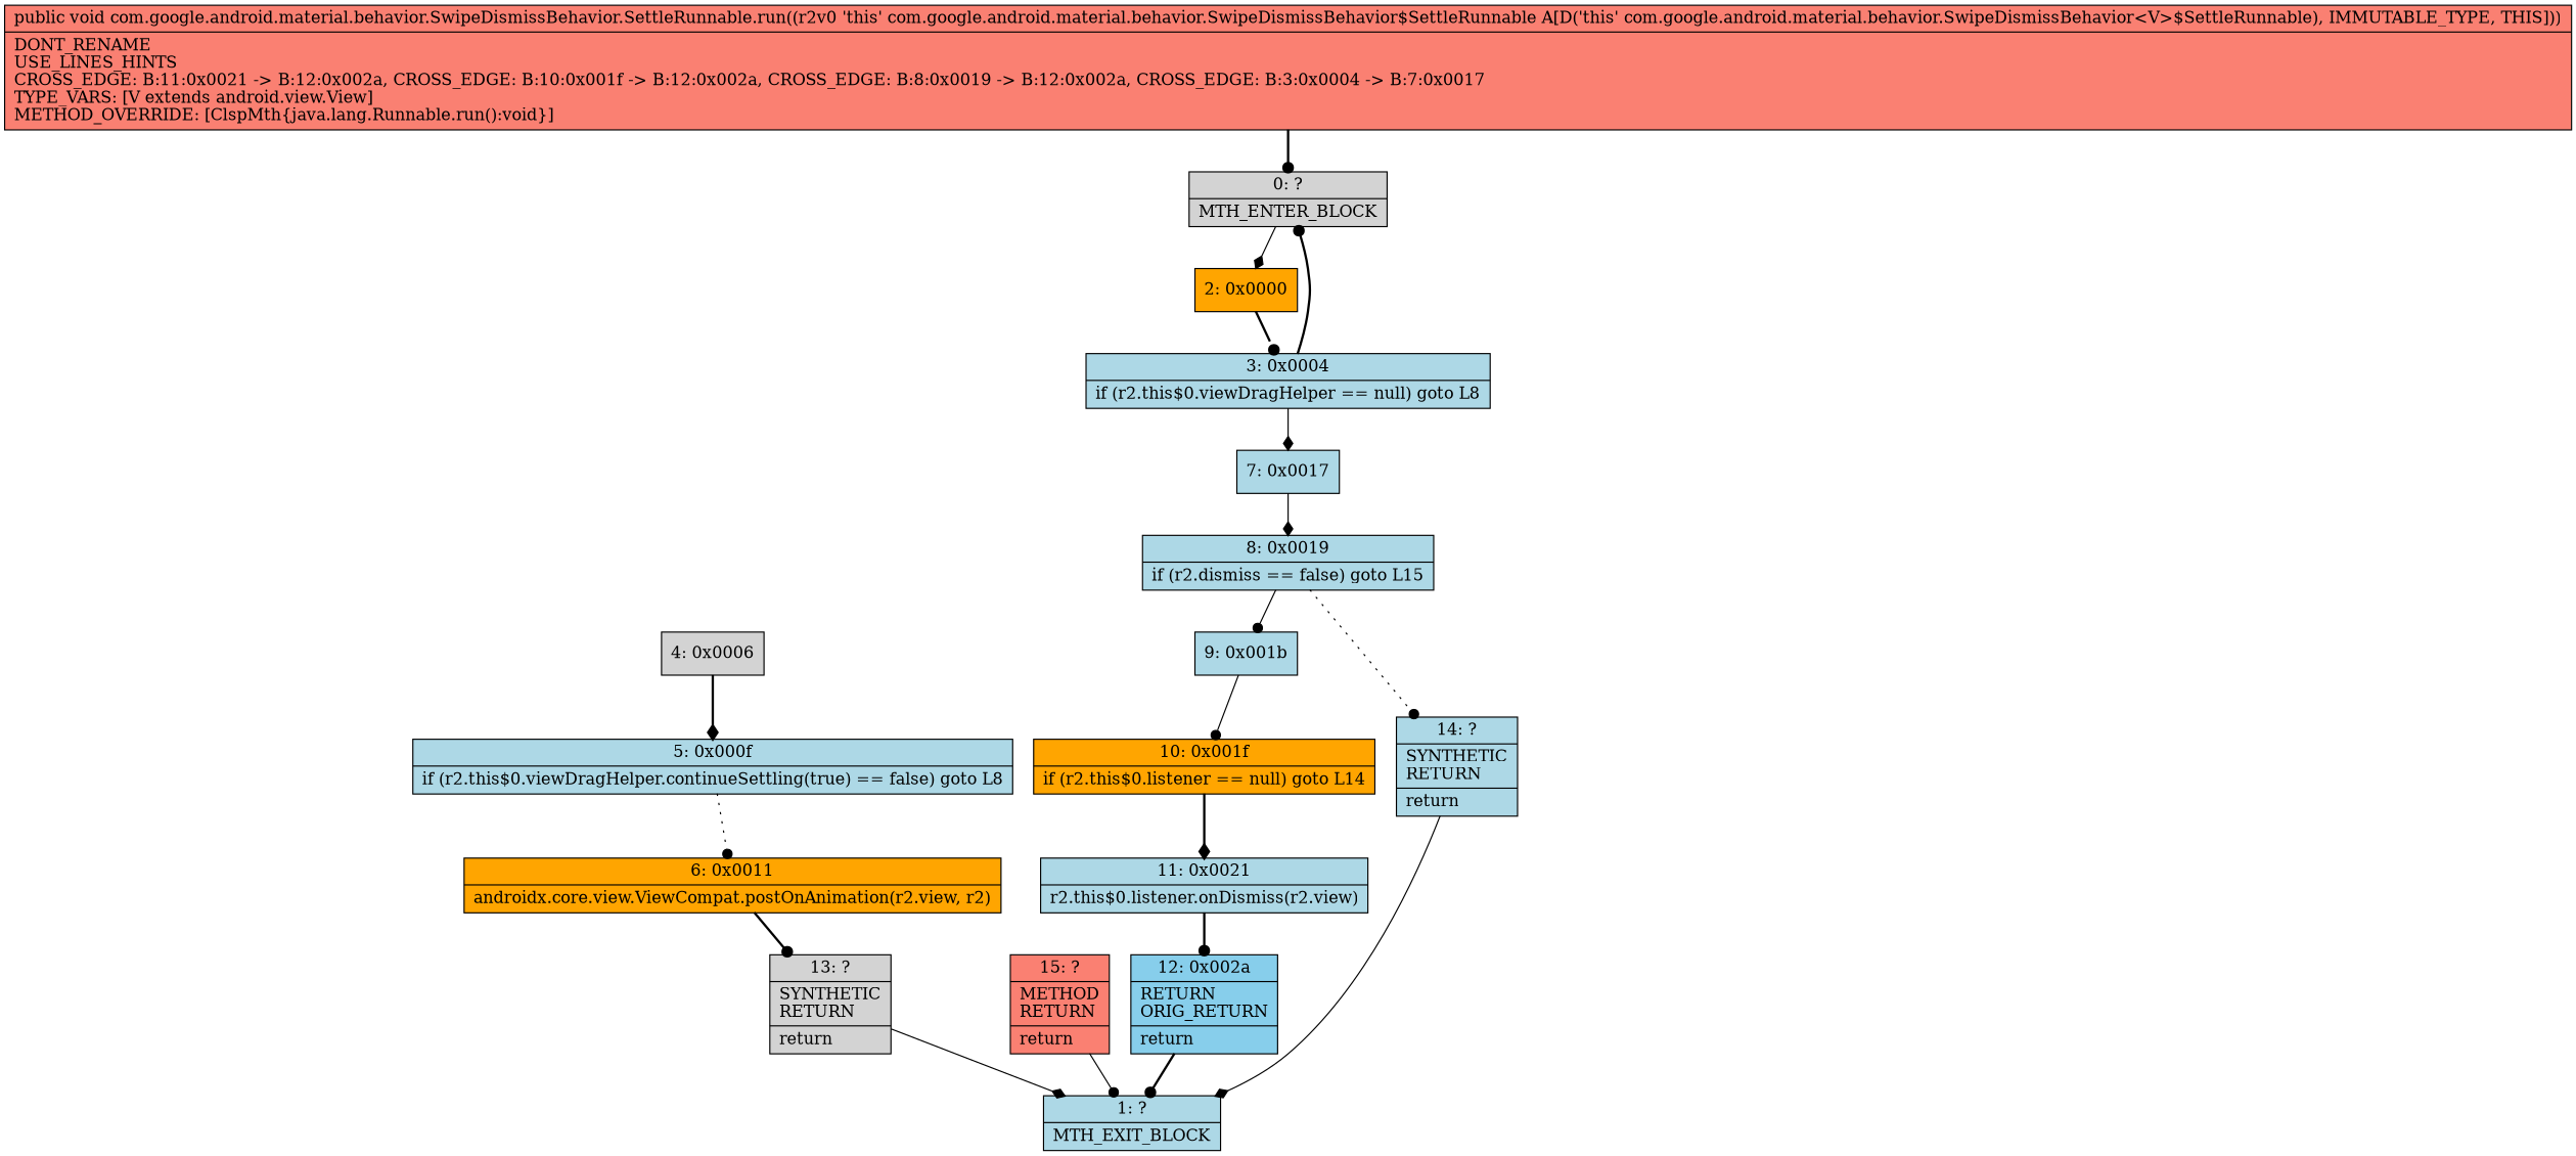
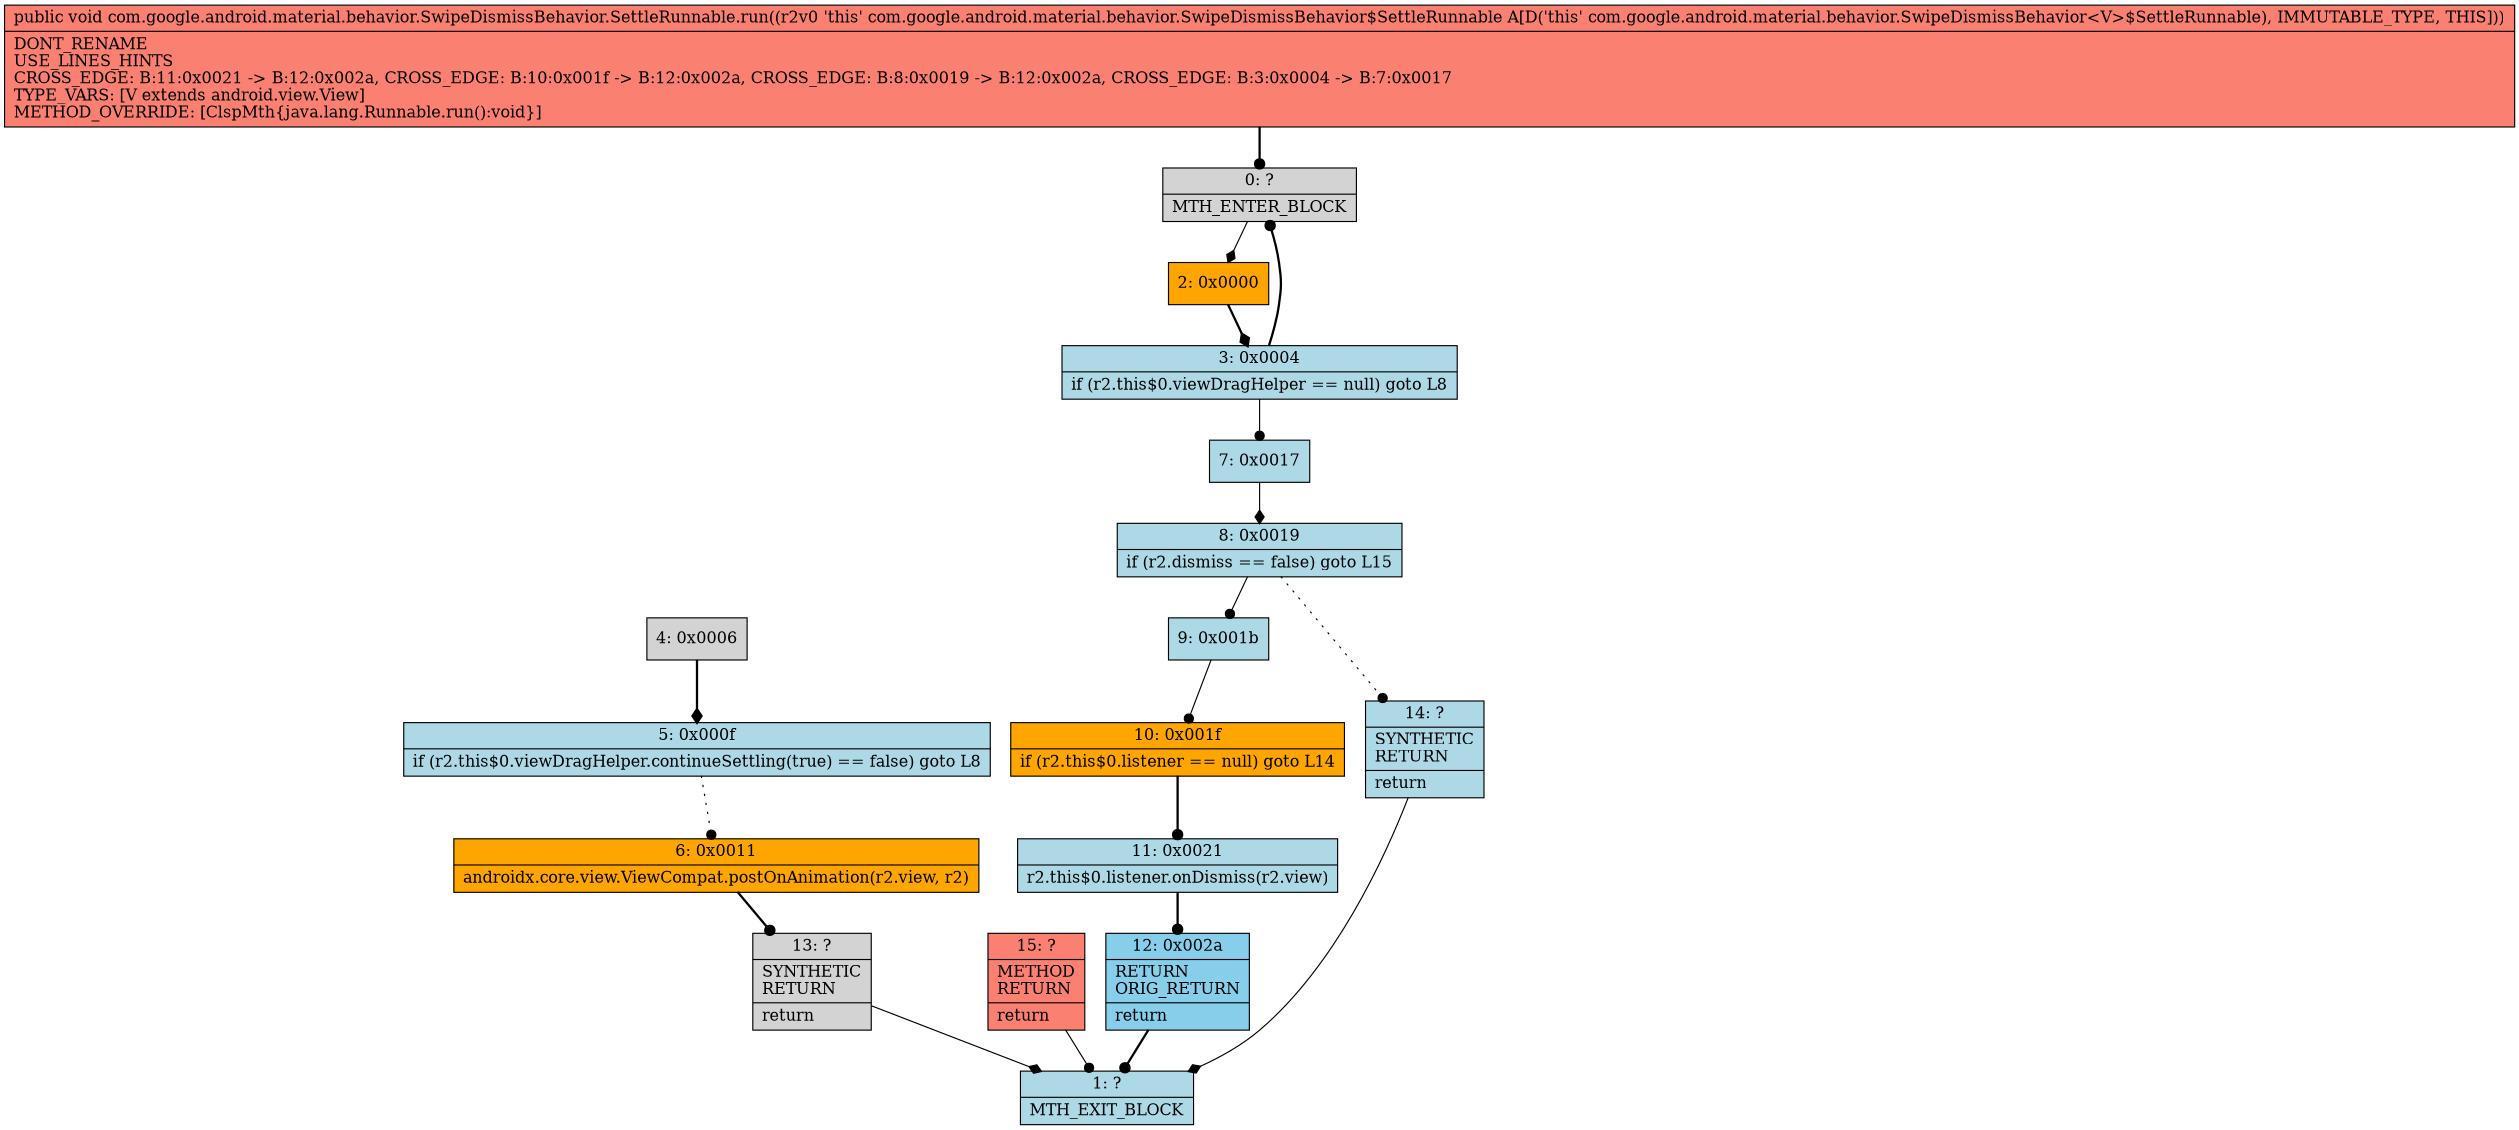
  digraph {
    node [fillcolor=lightblue shape=record style=filled]
    edge [arrowhead=dot style=solid]
    n1 [fillcolor=lightgrey label="{0\:\ ?|MTH_ENTER_BLOCK\l}"]
    n2 [fillcolor=orange label="{2\:\ 0x0000}"]
    n3 [label="{3\:\ 0x0004|if (r2.this$0.viewDragHelper == null) goto L8\l}"]
    n4 [label="{7\:\ 0x0017}"]
    n5 [fillcolor=lightgrey label="{4\:\ 0x0006}"]
    n6 [label="{5\:\ 0x000f|if (r2.this$0.viewDragHelper.continueSettling(true) == false) goto L8\l}"]
    n7 [label="{8\:\ 0x0019|if (r2.dismiss == false) goto L15\l}"]
    n8 [fillcolor=orange label="{6\:\ 0x0011|androidx.core.view.ViewCompat.postOnAnimation(r2.view, r2)\l}"]
    n9 [fillcolor=lightgrey label="{13\:\ ?|SYNTHETIC\lRETURN\l|return\l}"]
    n10 [label="{1\:\ ?|MTH_EXIT_BLOCK\l}"]
    n11 [label="{9\:\ 0x001b}"]
    n12 [label="{14\:\ ?|SYNTHETIC\lRETURN\l|return\l}"]
    n13 [fillcolor=orange label="{10\:\ 0x001f|if (r2.this$0.listener == null) goto L14\l}"]
    n14 [label="{11\:\ 0x0021|r2.this$0.listener.onDismiss(r2.view)\l}"]
    n15 [fillcolor=skyblue label="{12\:\ 0x002a|RETURN\lORIG_RETURN\l|return\l}"]
    n16 [fillcolor=salmon label="{15\:\ ?|METHOD\lRETURN\l|return\l}"]
    n17 [fillcolor=salmon label="{public void com.google.android.material.behavior.SwipeDismissBehavior.SettleRunnable.run((r2v0 'this' com.google.android.material.behavior.SwipeDismissBehavior$SettleRunnable A[D('this' com.google.android.material.behavior.SwipeDismissBehavior\<V\>$SettleRunnable), IMMUTABLE_TYPE, THIS]))  | DONT_RENAME\lUSE_LINES_HINTS\lCROSS_EDGE: B:11:0x0021 \-\> B:12:0x002a, CROSS_EDGE: B:10:0x001f \-\> B:12:0x002a, CROSS_EDGE: B:8:0x0019 \-\> B:12:0x002a, CROSS_EDGE: B:3:0x0004 \-\> B:7:0x0017\lTYPE_VARS: [V extends android.view.View]\lMETHOD_OVERRIDE: [ClspMth\{java.lang.Runnable.run():void\}]\l}"]
    n1 -> n2 [arrowhead=diamond]
-   n2 -> n3 [style=bold]
+   n2 -> n3 [arrowhead=diamond style=bold]
    n3 -> n1 [style=bold]
-   n3 -> n4 [arrowhead=diamond]
+   n3 -> n4
    n4 -> n7 [arrowhead=diamond]
    n5 -> n6 [arrowhead=diamond style=bold]
    n6 -> n8 [style=dotted]
    n7 -> n11
    n7 -> n12 [style=dotted]
    n8 -> n9 [style=bold]
    n9 -> n10 [arrowhead=diamond]
    n11 -> n13
    n12 -> n10 [arrowhead=diamond]
-   n13 -> n14 [arrowhead=diamond style=bold]
+   n13 -> n14 [style=bold]
    n14 -> n15 [style=bold]
    n15 -> n10 [style=bold]
    n16 -> n10
    n17 -> n1 [style=bold]
  }
